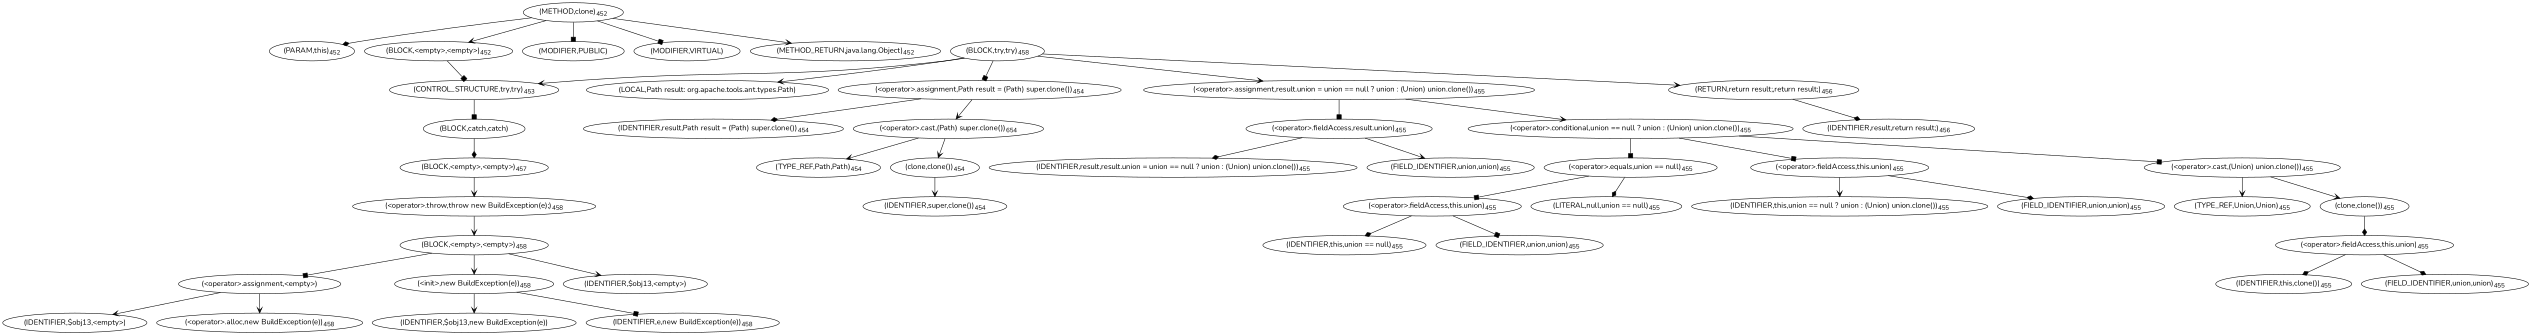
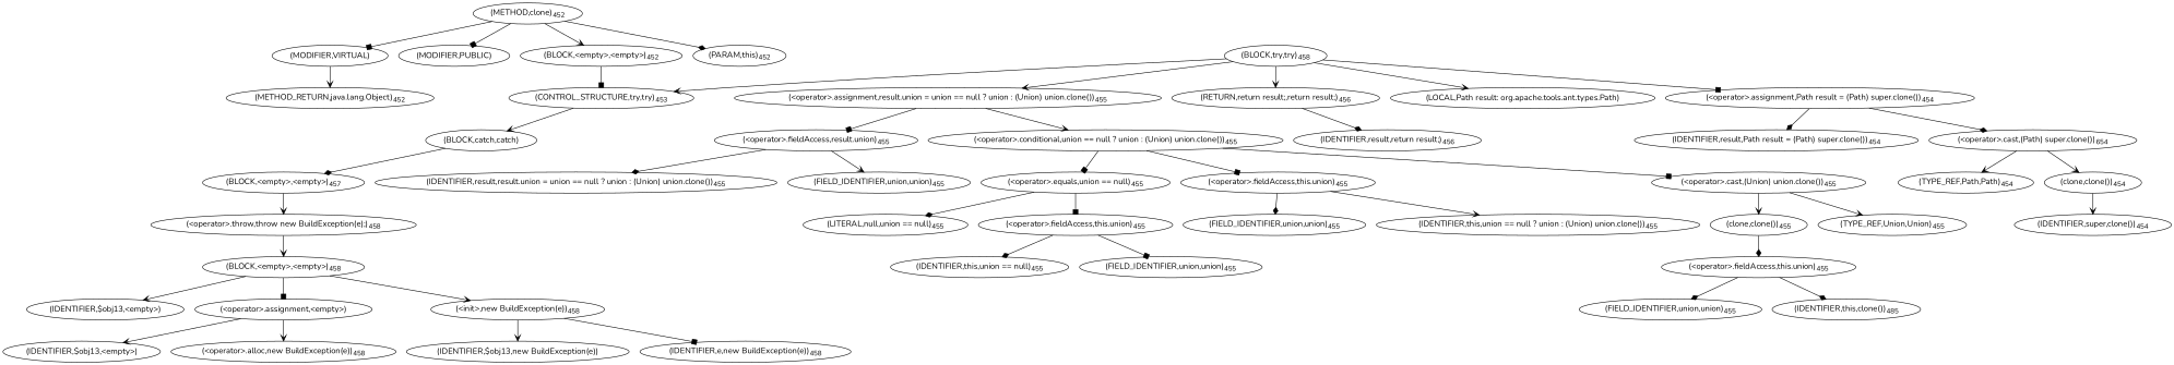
  digraph {
    fontname=Nunito
    node [fontname=Nunito]
    edge [arrowhead=vee fontname=Nunito]
    n1 [label=<(METHOD,clone)<SUB>452</SUB>>]
    n2 [label=<(PARAM,this)<SUB>452</SUB>>]
    n3 [label=<(BLOCK,&lt;empty&gt;,&lt;empty&gt;)<SUB>452</SUB>>]
    n4 [label=<(MODIFIER,PUBLIC)>]
    n5 [label=<(MODIFIER,VIRTUAL)>]
    n6 [label=<(METHOD_RETURN,java.lang.Object)<SUB>452</SUB>>]
    n7 [label=<(CONTROL_STRUCTURE,try,try)<SUB>453</SUB>>]
    n8 [label=<(BLOCK,catch,catch)>]
    n9 [label=<(BLOCK,try,try)<SUB>458</SUB>>]
    n10 [label=<(LOCAL,Path result: org.apache.tools.ant.types.Path)>]
    n11 [label=<(&lt;operator&gt;.assignment,Path result = (Path) super.clone())<SUB>454</SUB>>]
    n12 [label=<(&lt;operator&gt;.assignment,result.union = union == null ? union : (Union) union.clone())<SUB>455</SUB>>]
    n13 [label=<(RETURN,return result;,return result;)<SUB>456</SUB>>]
    n14 [label=<(BLOCK,&lt;empty&gt;,&lt;empty&gt;)<SUB>457</SUB>>]
    n15 [label=<(IDENTIFIER,result,Path result = (Path) super.clone())<SUB>454</SUB>>]
    n16 [label=<(&lt;operator&gt;.cast,(Path) super.clone())<SUB>654</SUB>>]
    n17 [label=<(&lt;operator&gt;.fieldAccess,result.union)<SUB>455</SUB>>]
    n18 [label=<(&lt;operator&gt;.conditional,union == null ? union : (Union) union.clone())<SUB>455</SUB>>]
    n19 [label=<(IDENTIFIER,result,return result;)<SUB>456</SUB>>]
    n20 [label=<(TYPE_REF,Path,Path)<SUB>454</SUB>>]
    n21 [label=<(clone,clone())<SUB>454</SUB>>]
    n22 [label=<(IDENTIFIER,super,clone())<SUB>454</SUB>>]
    n23 [label=<(IDENTIFIER,result,result.union = union == null ? union : (Union) union.clone())<SUB>455</SUB>>]
    n24 [label=<(FIELD_IDENTIFIER,union,union)<SUB>455</SUB>>]
    n25 [label=<(&lt;operator&gt;.equals,union == null)<SUB>455</SUB>>]
    n26 [label=<(&lt;operator&gt;.fieldAccess,this.union)<SUB>455</SUB>>]
    n27 [label=<(&lt;operator&gt;.cast,(Union) union.clone())<SUB>455</SUB>>]
    n28 [label=<(&lt;operator&gt;.fieldAccess,this.union)<SUB>455</SUB>>]
    n29 [label=<(LITERAL,null,union == null)<SUB>455</SUB>>]
    n30 [label=<(IDENTIFIER,this,union == null ? union : (Union) union.clone())<SUB>455</SUB>>]
    n31 [label=<(FIELD_IDENTIFIER,union,union)<SUB>455</SUB>>]
    n32 [label=<(TYPE_REF,Union,Union)<SUB>455</SUB>>]
    n33 [label=<(clone,clone())<SUB>455</SUB>>]
    n34 [label=<(IDENTIFIER,this,union == null)<SUB>455</SUB>>]
    n35 [label=<(FIELD_IDENTIFIER,union,union)<SUB>455</SUB>>]
    n36 [label=<(&lt;operator&gt;.fieldAccess,this.union)<SUB>455</SUB>>]
-   n37 [label=<(IDENTIFIER,this,clone())<SUB>455</SUB>>]
+   n37 [label=<(IDENTIFIER,this,clone())<SUB>485</SUB>>]
    n38 [label=<(FIELD_IDENTIFIER,union,union)<SUB>455</SUB>>]
    n39 [label=<(&lt;operator&gt;.throw,throw new BuildException(e);)<SUB>458</SUB>>]
    n40 [label=<(BLOCK,&lt;empty&gt;,&lt;empty&gt;)<SUB>458</SUB>>]
    n41 [label=<(&lt;operator&gt;.assignment,&lt;empty&gt;)>]
    n42 [label=<(&lt;init&gt;,new BuildException(e))<SUB>458</SUB>>]
    n43 [label=<(IDENTIFIER,$obj13,&lt;empty&gt;)>]
    n44 [label=<(IDENTIFIER,$obj13,&lt;empty&gt;)>]
    n45 [label=<(&lt;operator&gt;.alloc,new BuildException(e))<SUB>458</SUB>>]
    n46 [label=<(IDENTIFIER,$obj13,new BuildException(e))>]
    n47 [label=<(IDENTIFIER,e,new BuildException(e))<SUB>458</SUB>>]
    n1 -> n2 [arrowhead=diamond]
    n1 -> n3
    n1 -> n4 [arrowhead=box]
    n1 -> n5 [arrowhead=box]
-   n1 -> n6
+   n5 -> n6
    n3 -> n7 [arrowhead=box]
-   n7 -> n8 [arrowhead=box]
+   n7 -> n8
    n8 -> n14 [arrowhead=diamond]
    n9 -> n7
    n9 -> n10
    n9 -> n11 [arrowhead=box]
    n9 -> n12
    n9 -> n13
    n11 -> n15 [arrowhead=diamond]
-   n11 -> n16
+   n11 -> n16 [arrowhead=diamond]
    n12 -> n17 [arrowhead=box]
    n12 -> n18
    n13 -> n19 [arrowhead=diamond]
    n14 -> n39
    n16 -> n20
    n16 -> n21
    n17 -> n23 [arrowhead=diamond]
    n17 -> n24
    n18 -> n25 [arrowhead=box]
    n18 -> n26 [arrowhead=box]
    n18 -> n27 [arrowhead=box]
    n21 -> n22
    n25 -> n28 [arrowhead=box]
    n25 -> n29 [arrowhead=diamond]
    n26 -> n30
    n26 -> n31 [arrowhead=diamond]
    n27 -> n32
    n27 -> n33
    n28 -> n34 [arrowhead=diamond]
    n28 -> n35 [arrowhead=box]
    n33 -> n36 [arrowhead=diamond]
    n36 -> n37 [arrowhead=diamond]
    n36 -> n38 [arrowhead=diamond]
    n39 -> n40
    n40 -> n41 [arrowhead=box]
    n40 -> n42
    n40 -> n43
    n41 -> n44
    n41 -> n45
    n42 -> n46
    n42 -> n47 [arrowhead=box]
  }
